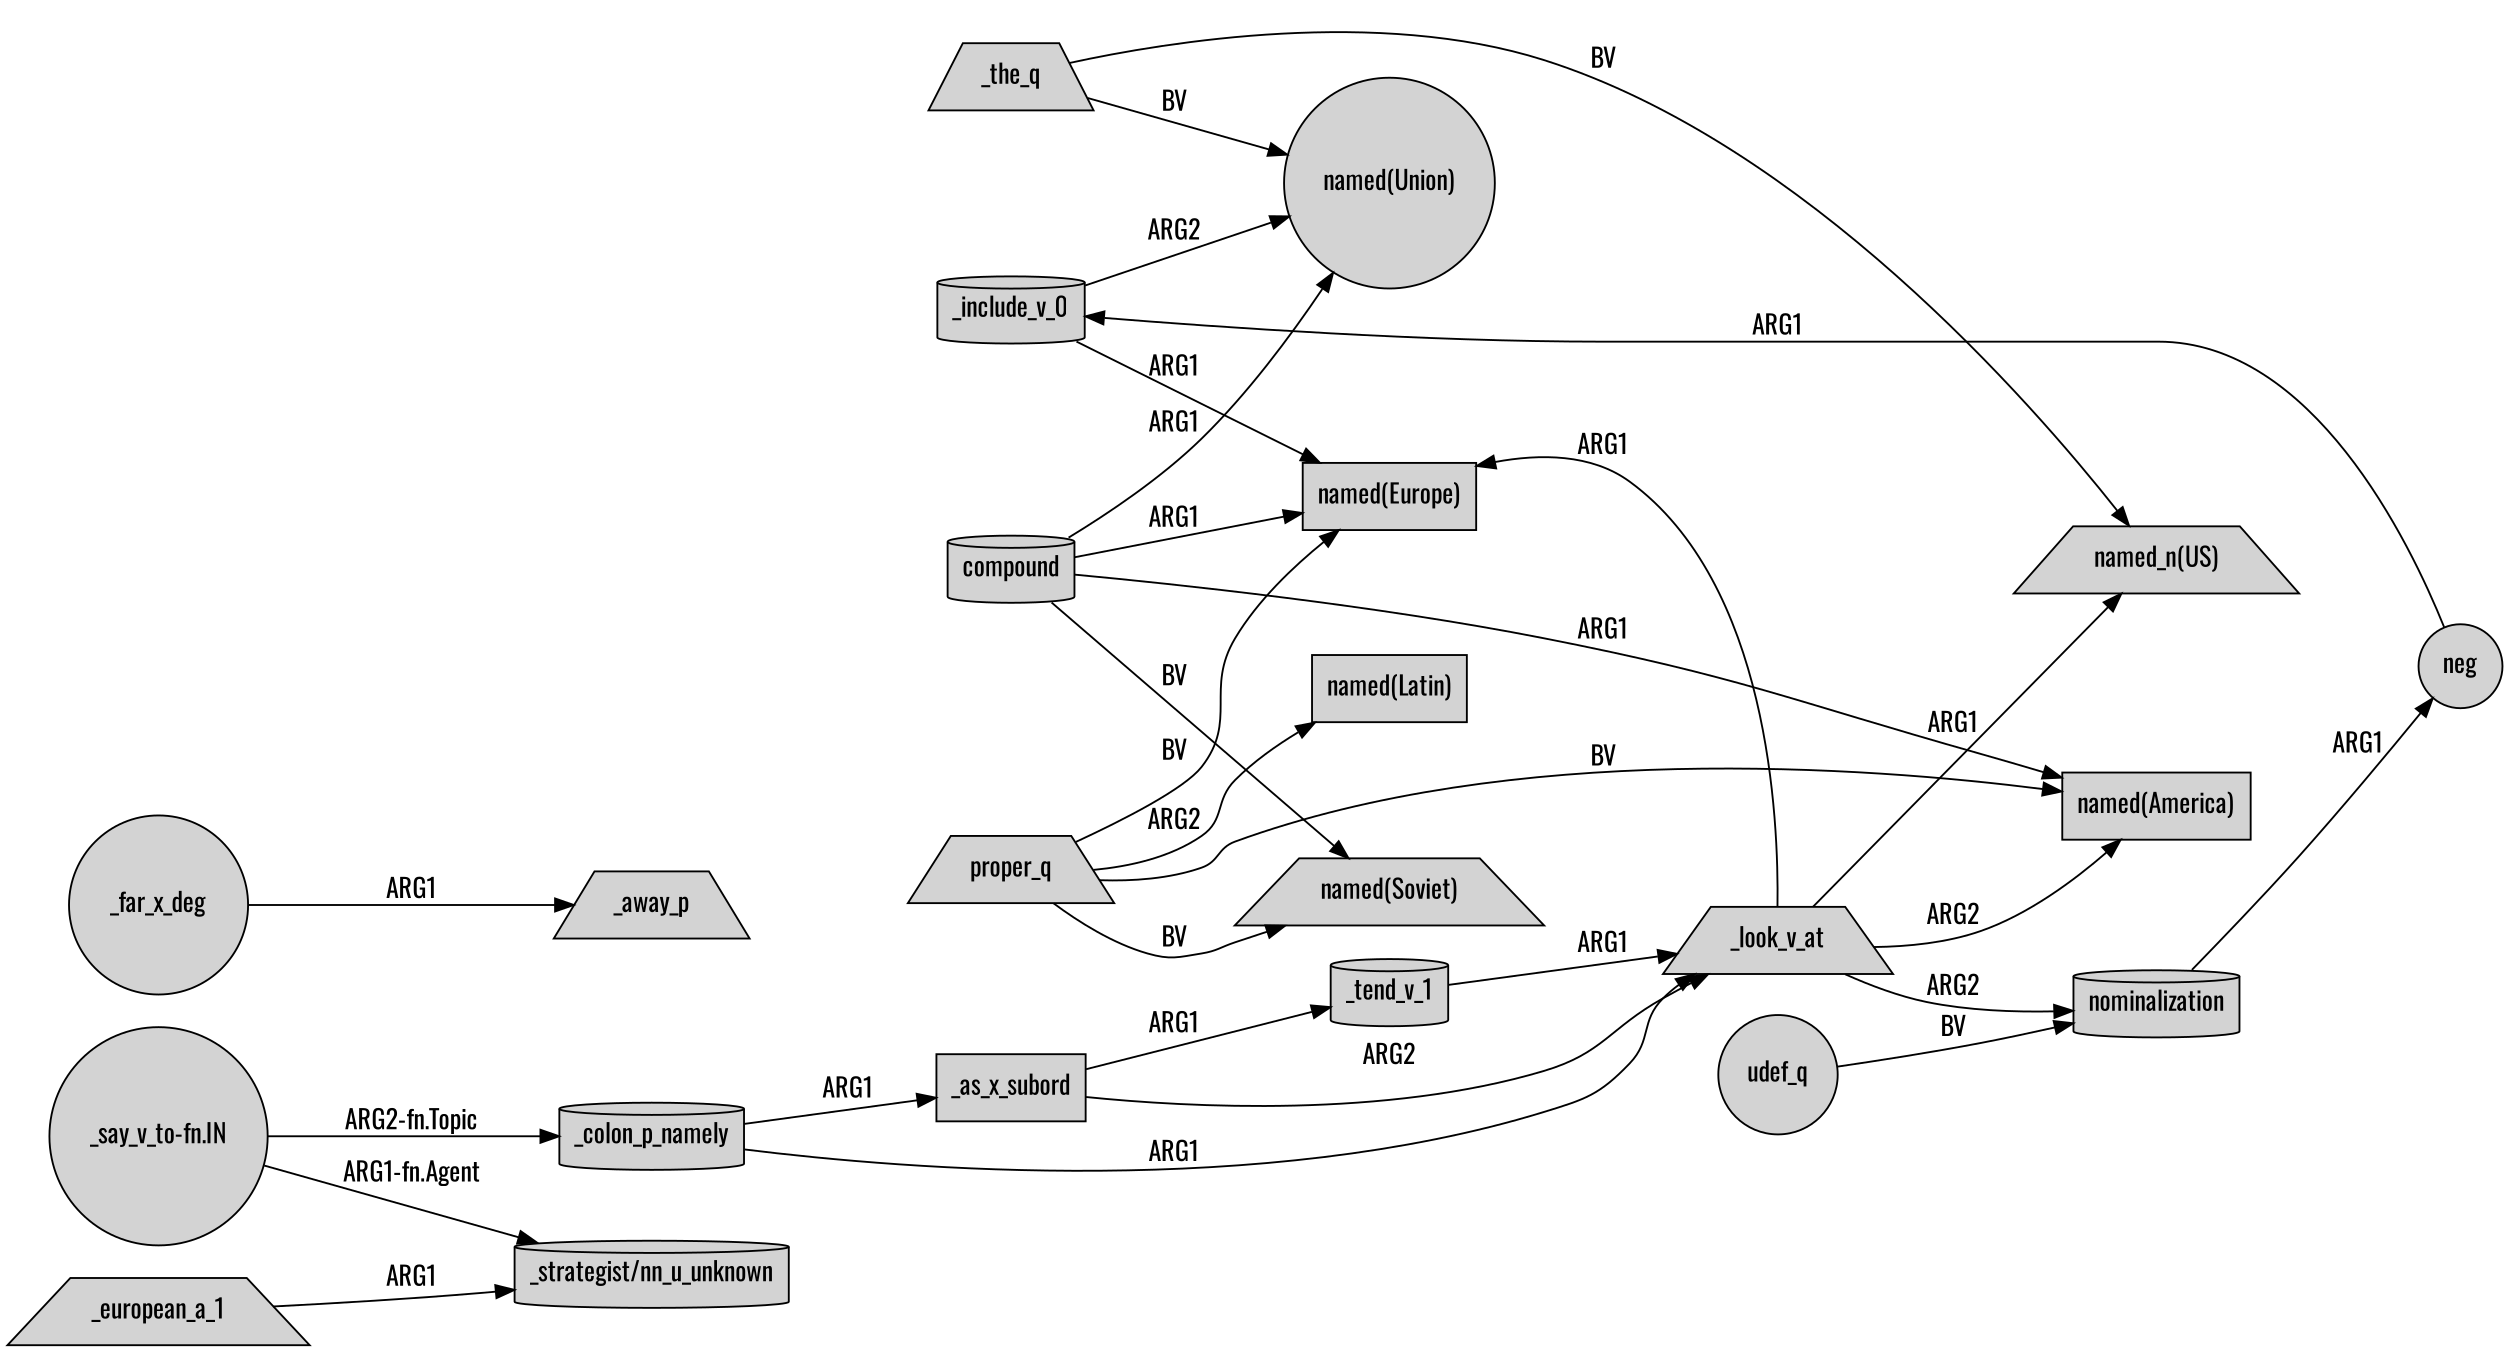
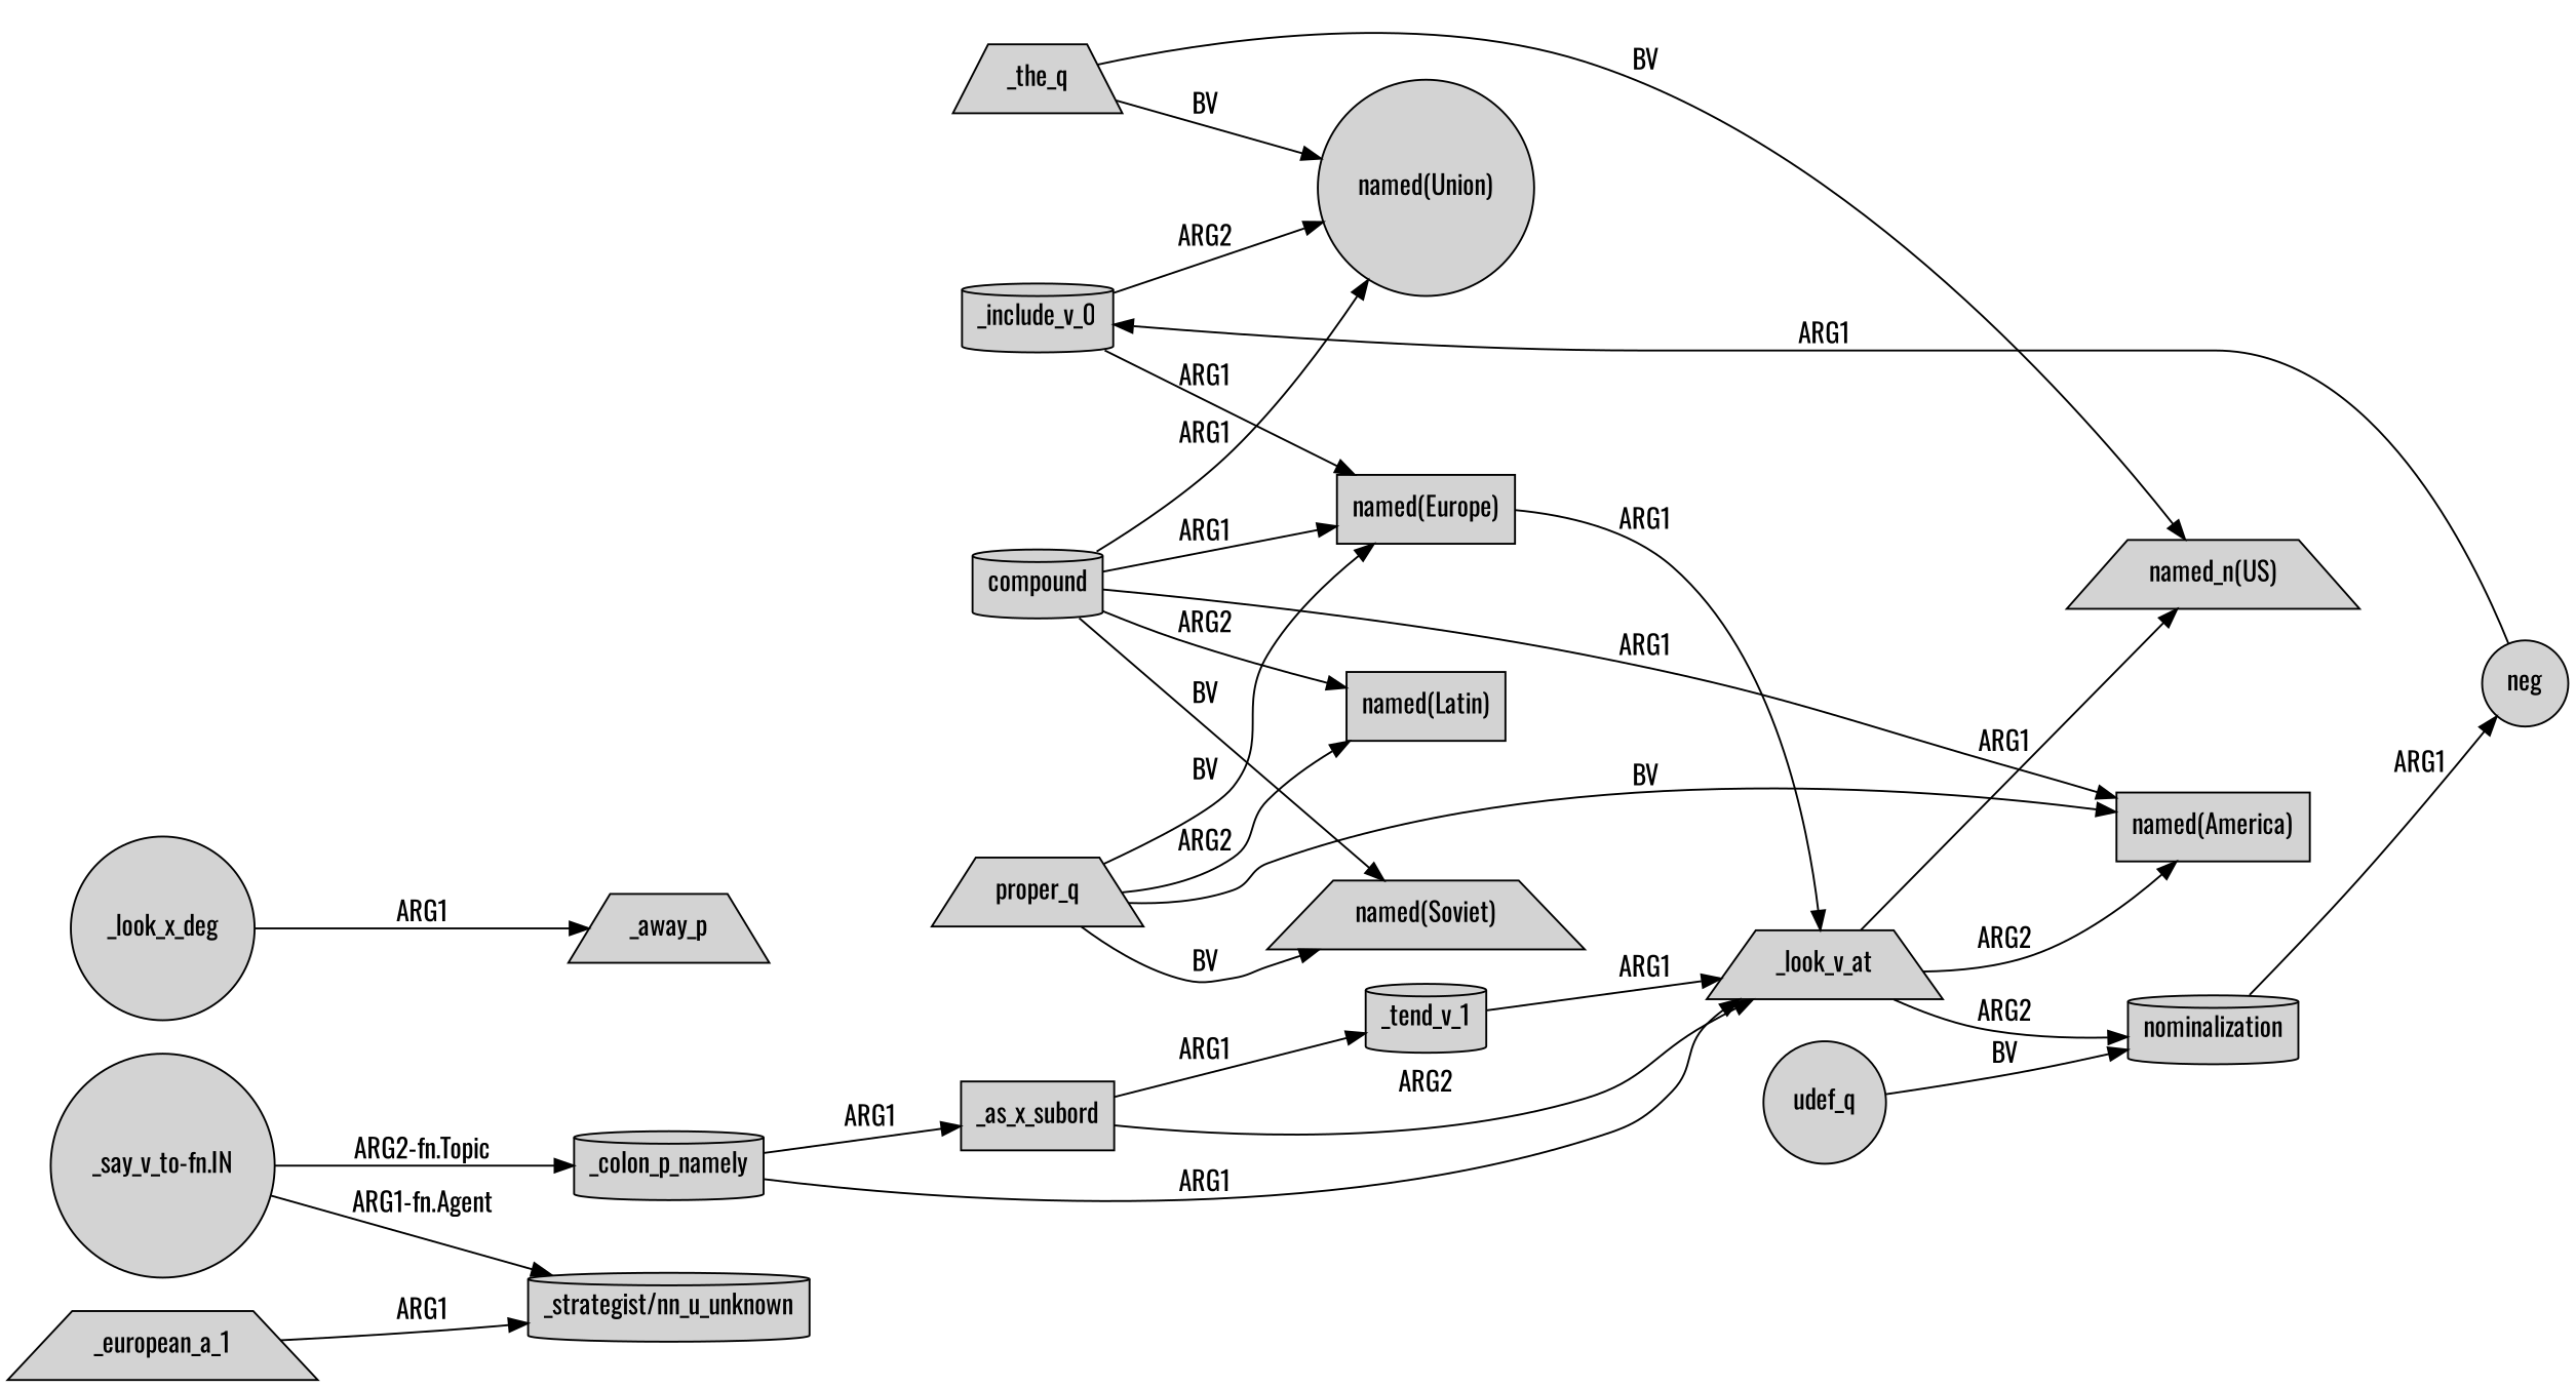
  digraph {
    fontname=Oswald
    rankdir=LR
    node [fontname=Oswald shape=trapezium style=filled]
    edge [fontname=Oswald]
    n1 [label=_include_v_0 shape=cylinder]
    "named(Europe)" [shape=box]
    "named(Union)" [shape=circle]
    "_say_v_to-fn.IN" [shape=circle]
    _colon_p_namely [shape=cylinder]
    "_strategist/nn_u_unknown" [shape=cylinder]
    _as_x_subord [shape=box]
    _look_v_at
    _tend_v_1 [shape=cylinder]
    "named(America)" [shape=box]
    "named_n(US)"
    nominalization [shape=cylinder]
    _european_a_1
    compound [shape=cylinder]
    "named(Soviet)"
    "named(Latin)" [shape=box]
-   _far_x_deg [shape=circle]
+   _far_x_deg [shape=circle label=_look_x_deg]
    _away_p
    proper_q
    neg [shape=circle]
    _the_q
    udef_q [shape=circle]
    n1 -> "named(Europe)" [label=ARG1]
    n1 -> "named(Union)" [label=ARG2]
    "_say_v_to-fn.IN" -> _colon_p_namely [label="ARG2-fn.Topic"]
    "_say_v_to-fn.IN" -> "_strategist/nn_u_unknown" [label="ARG1-fn.Agent"]
    _colon_p_namely -> _as_x_subord [label=ARG1]
    _colon_p_namely -> _look_v_at [label=ARG1]
    _as_x_subord -> _look_v_at [label=ARG2]
    _as_x_subord -> _tend_v_1 [label=ARG1]
-   _look_v_at -> "named(Europe)" [label=ARG1]
+   "named(Europe)" -> _look_v_at [label=ARG1]
    _look_v_at -> "named(America)" [label=ARG2]
    _look_v_at -> "named_n(US)" [label=ARG1]
    _look_v_at -> nominalization [label=ARG2]
    _tend_v_1 -> _look_v_at [label=ARG1]
    nominalization -> neg [label=ARG1]
    _european_a_1 -> "_strategist/nn_u_unknown" [label=ARG1]
    compound -> "named(Europe)" [label=ARG1]
    compound -> "named(Union)" [label=ARG1]
    compound -> "named(America)" [label=ARG1]
    compound -> "named(Soviet)" [label=BV]
+   compound -> "named(Latin)" [label=ARG2]
    _far_x_deg -> _away_p [label=ARG1]
    proper_q -> "named(Europe)" [label=BV]
    proper_q -> "named(America)" [label=BV]
    proper_q -> "named(Soviet)" [label=BV]
    proper_q -> "named(Latin)" [label=ARG2]
    neg -> n1 [label=ARG1]
    _the_q -> "named(Union)" [label=BV]
    _the_q -> "named_n(US)" [label=BV]
    udef_q -> nominalization [label=BV]
  }
